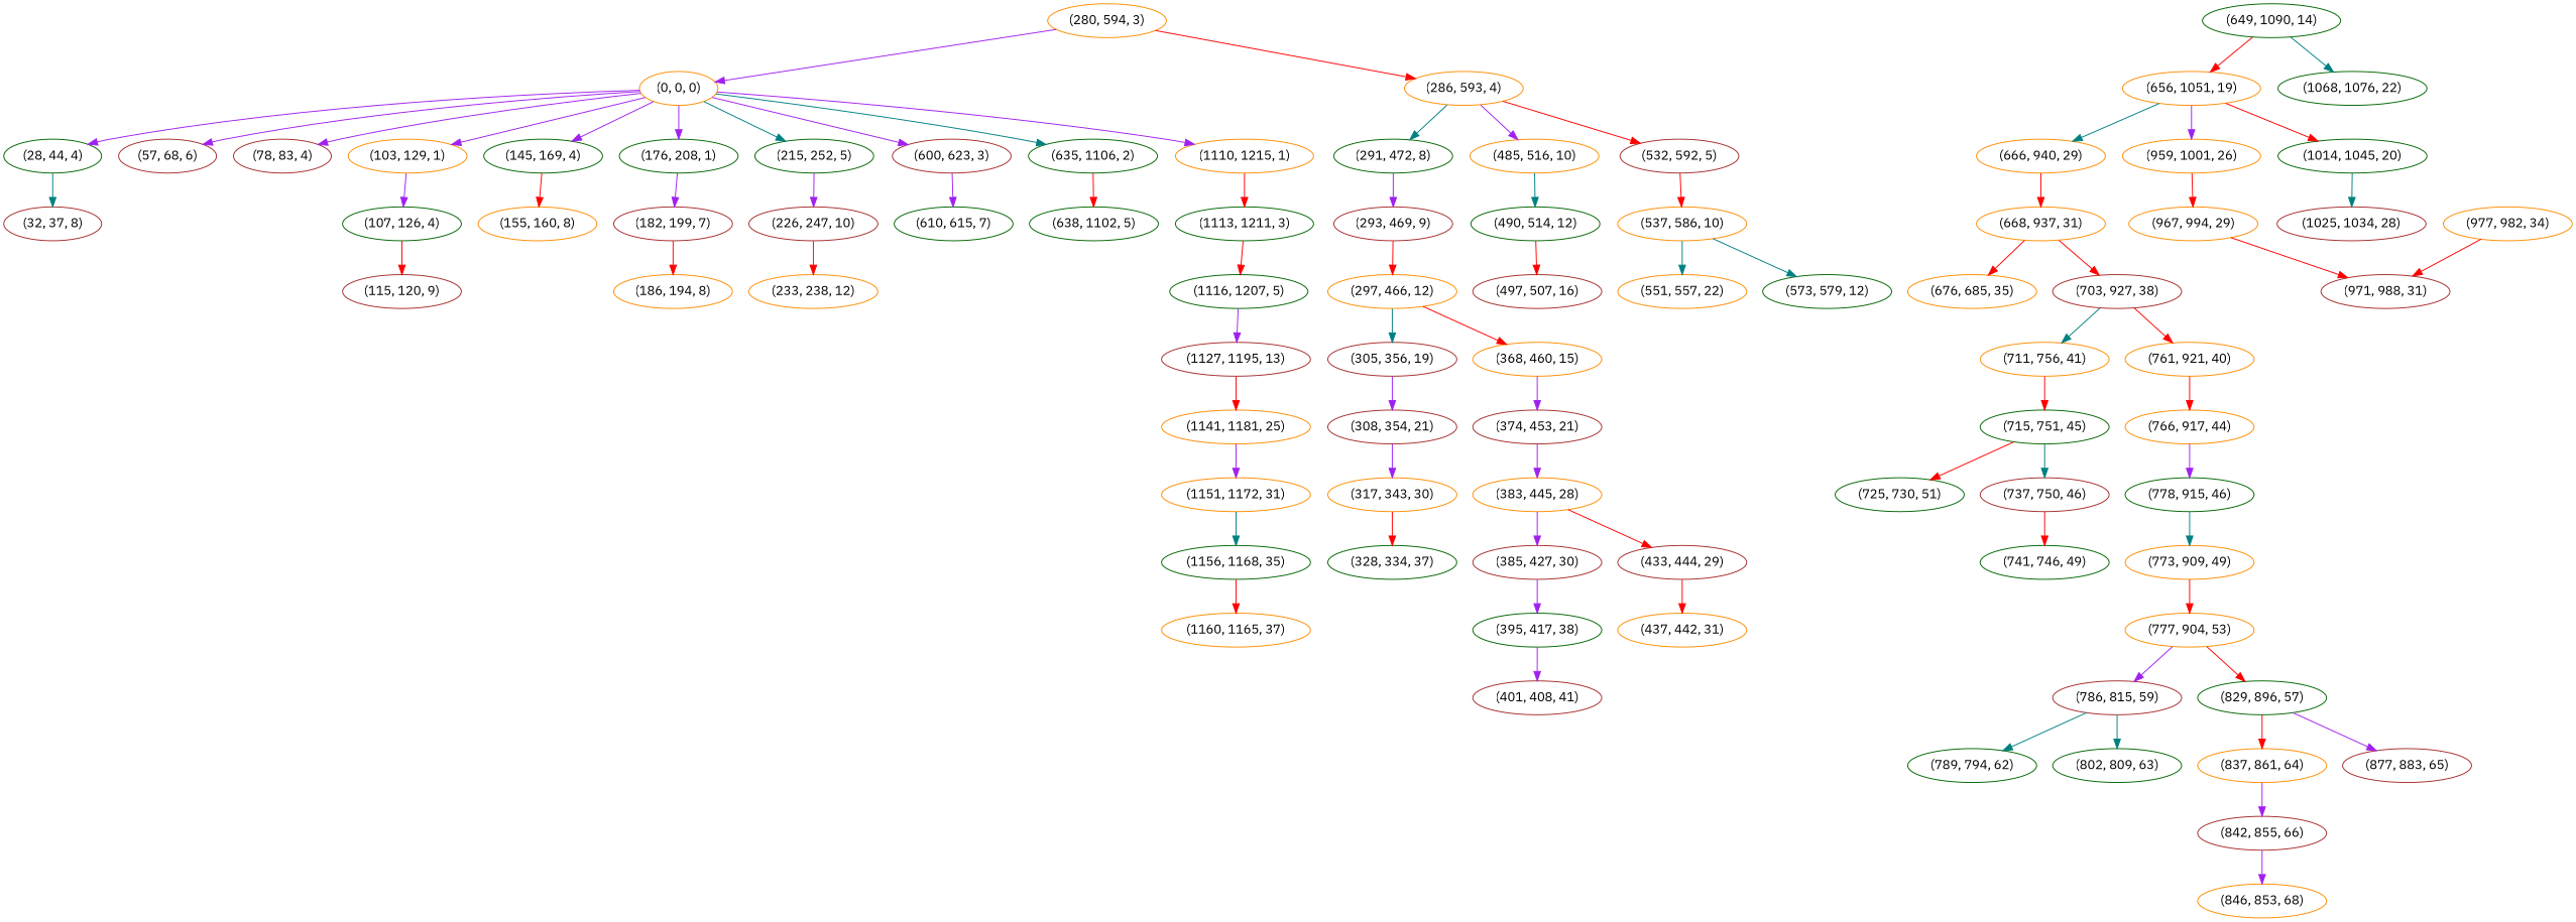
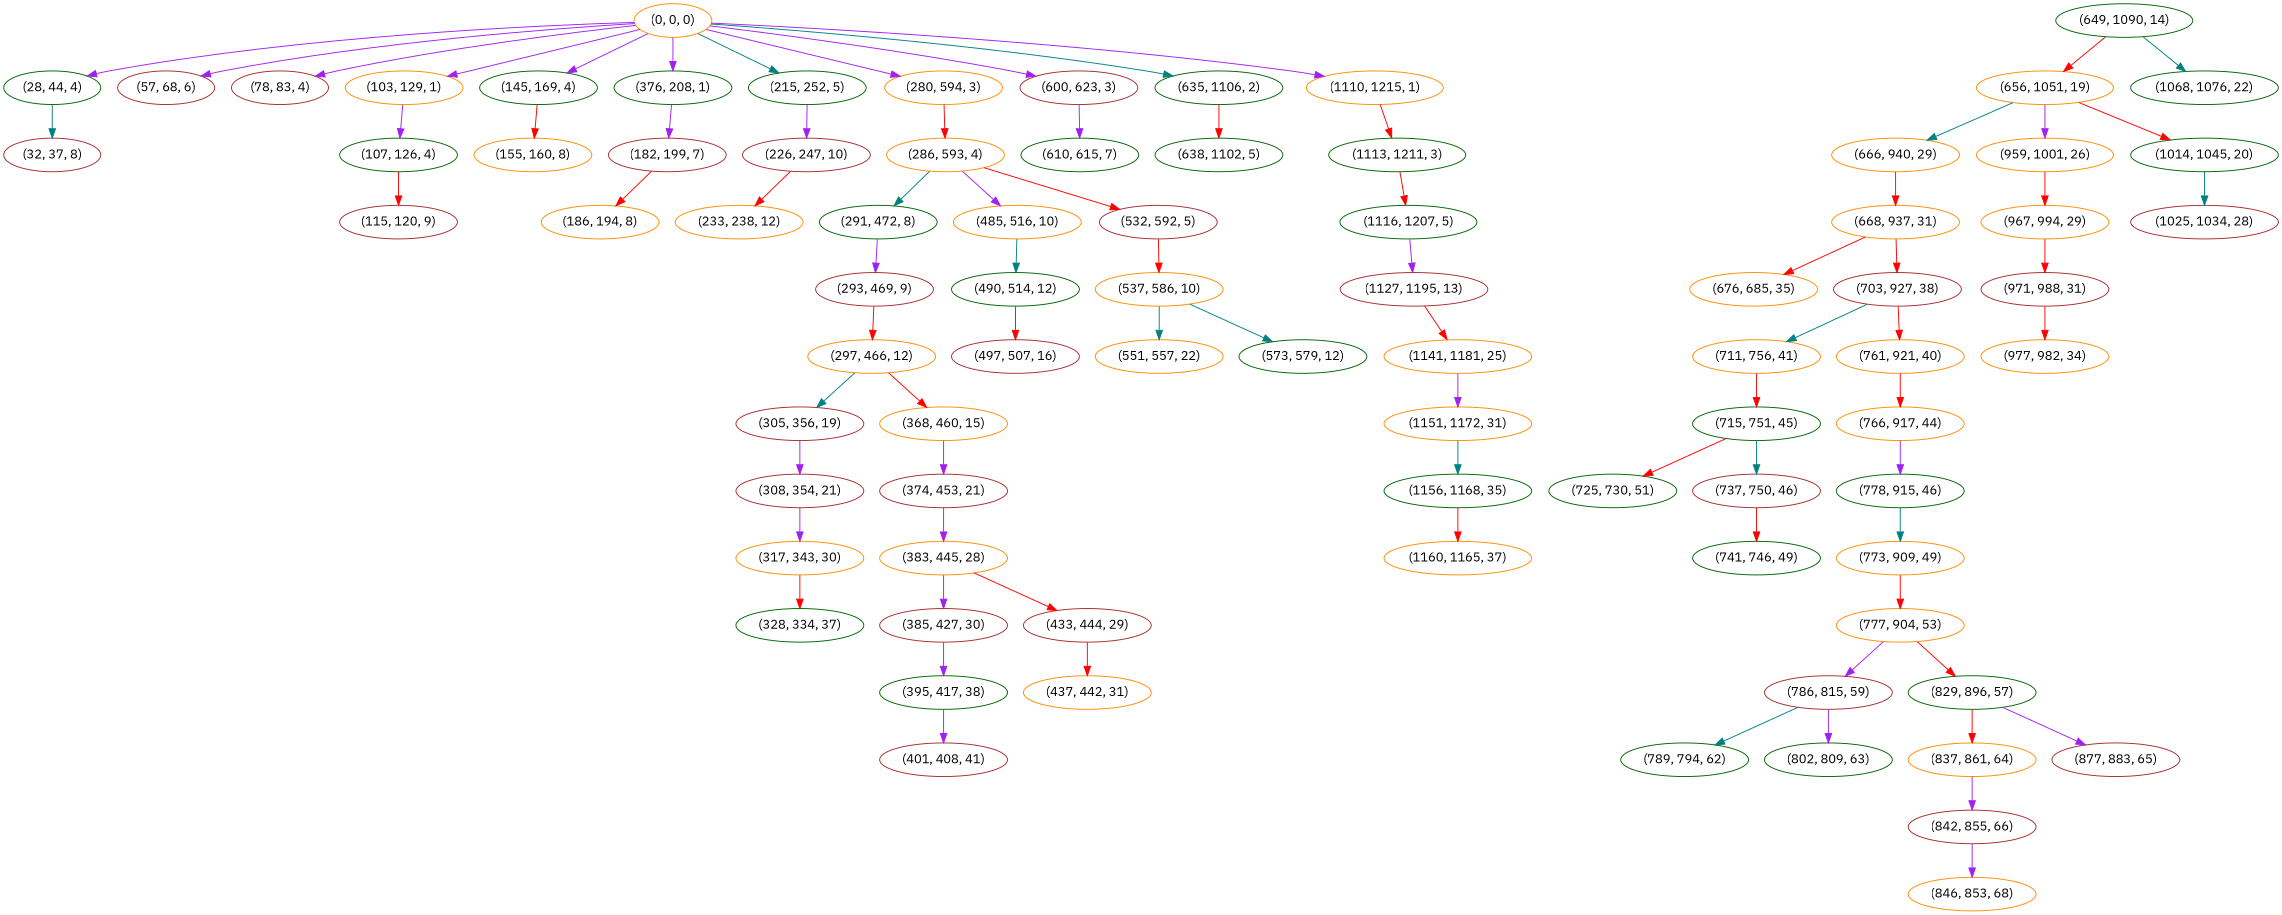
  digraph {
    fontname="IBM Plex Sans"
    node [color=darkorange fontname="IBM Plex Sans"]
    edge [color=red fontname="IBM Plex Sans"]
    "(28, 44, 4)" [color=darkgreen]
    "(0, 0, 0)"
    "(57, 68, 6)" [color=brown]
    "(78, 83, 4)" [color=brown]
    "(103, 129, 1)"
    "(145, 169, 4)" [color=darkgreen]
-   "(176, 208, 1)" [color=darkgreen]
+   "(176, 208, 1)" [color=darkgreen label="(376, 208, 1)"]
    "(215, 252, 5)" [color=darkgreen]
    "(280, 594, 3)"
    "(600, 623, 3)" [color=brown]
    "(635, 1106, 2)" [color=darkgreen]
    "(1110, 1215, 1)"
    "(32, 37, 8)" [color=brown]
    "(107, 126, 4)" [color=darkgreen]
    "(155, 160, 8)"
    "(182, 199, 7)" [color=brown]
    "(226, 247, 10)" [color=brown]
    "(286, 593, 4)"
    "(610, 615, 7)" [color=darkgreen]
    "(638, 1102, 5)" [color=darkgreen]
    "(1113, 1211, 3)" [color=darkgreen]
    "(115, 120, 9)" [color=brown]
    "(186, 194, 8)"
    "(233, 238, 12)"
    "(291, 472, 8)" [color=darkgreen]
    "(485, 516, 10)"
    "(532, 592, 5)" [color=brown]
    "(293, 469, 9)" [color=brown]
    "(490, 514, 12)" [color=darkgreen]
    "(537, 586, 10)"
    "(297, 466, 12)"
    "(305, 356, 19)" [color=brown]
    "(368, 460, 15)"
    "(308, 354, 21)" [color=brown]
    "(374, 453, 21)" [color=brown]
    "(317, 343, 30)"
    "(328, 334, 37)" [color=darkgreen]
    "(383, 445, 28)"
    "(385, 427, 30)" [color=brown]
    "(433, 444, 29)" [color=brown]
    "(395, 417, 38)" [color=darkgreen]
    "(437, 442, 31)"
    "(401, 408, 41)" [color=brown]
    "(497, 507, 16)" [color=brown]
    "(551, 557, 22)"
    "(573, 579, 12)" [color=darkgreen]
    "(649, 1090, 14)" [color=darkgreen]
    "(656, 1051, 19)"
    "(1068, 1076, 22)" [color=darkgreen]
    "(666, 940, 29)"
    "(959, 1001, 26)"
    "(1014, 1045, 20)" [color=darkgreen]
    "(668, 937, 31)"
    "(967, 994, 29)"
    "(1025, 1034, 28)" [color=brown]
    "(676, 685, 35)"
    "(703, 927, 38)" [color=brown]
    "(711, 756, 41)"
    "(761, 921, 40)"
    "(715, 751, 45)" [color=darkgreen]
    "(766, 917, 44)"
    "(725, 730, 51)" [color=darkgreen]
    "(737, 750, 46)" [color=brown]
    "(741, 746, 49)" [color=darkgreen]
    n65 [color=darkgreen label="(778, 915, 46)"]
    "(773, 909, 49)"
    "(777, 904, 53)"
    "(786, 815, 59)" [color=brown]
    "(829, 896, 57)" [color=darkgreen]
    "(789, 794, 62)" [color=darkgreen]
    "(802, 809, 63)" [color=darkgreen]
    "(837, 861, 64)"
    "(877, 883, 65)" [color=brown]
    "(842, 855, 66)" [color=brown]
    "(846, 853, 68)"
    "(971, 988, 31)" [color=brown]
    "(977, 982, 34)"
    "(1116, 1207, 5)" [color=darkgreen]
    "(1127, 1195, 13)" [color=brown]
    "(1141, 1181, 25)"
    "(1151, 1172, 31)"
    "(1156, 1168, 35)" [color=darkgreen]
    "(1160, 1165, 37)"
    "(28, 44, 4)" -> "(32, 37, 8)" [color=teal]
    "(0, 0, 0)" -> "(28, 44, 4)" [color=purple]
    "(0, 0, 0)" -> "(57, 68, 6)" [color=purple]
    "(0, 0, 0)" -> "(78, 83, 4)" [color=purple]
    "(0, 0, 0)" -> "(103, 129, 1)" [color=purple]
    "(0, 0, 0)" -> "(145, 169, 4)" [color=purple]
    "(0, 0, 0)" -> "(176, 208, 1)" [color=purple]
    "(0, 0, 0)" -> "(215, 252, 5)" [color=teal]
-   "(280, 594, 3)" -> "(0, 0, 0)" [color=purple]
+   "(0, 0, 0)" -> "(280, 594, 3)" [color=purple]
    "(0, 0, 0)" -> "(600, 623, 3)" [color=purple]
    "(0, 0, 0)" -> "(635, 1106, 2)" [color=teal]
    "(0, 0, 0)" -> "(1110, 1215, 1)" [color=purple]
    "(103, 129, 1)" -> "(107, 126, 4)" [color=purple]
    "(145, 169, 4)" -> "(155, 160, 8)"
    "(176, 208, 1)" -> "(182, 199, 7)" [color=purple]
    "(215, 252, 5)" -> "(226, 247, 10)" [color=purple]
    "(280, 594, 3)" -> "(286, 593, 4)"
    "(600, 623, 3)" -> "(610, 615, 7)" [color=purple]
    "(635, 1106, 2)" -> "(638, 1102, 5)"
    "(1110, 1215, 1)" -> "(1113, 1211, 3)"
    "(107, 126, 4)" -> "(115, 120, 9)"
    "(182, 199, 7)" -> "(186, 194, 8)"
    "(226, 247, 10)" -> "(233, 238, 12)"
    "(286, 593, 4)" -> "(291, 472, 8)" [color=teal]
    "(286, 593, 4)" -> "(485, 516, 10)" [color=purple]
    "(286, 593, 4)" -> "(532, 592, 5)"
    "(1113, 1211, 3)" -> "(1116, 1207, 5)"
    "(291, 472, 8)" -> "(293, 469, 9)" [color=purple]
    "(485, 516, 10)" -> "(490, 514, 12)" [color=teal]
    "(532, 592, 5)" -> "(537, 586, 10)"
    "(293, 469, 9)" -> "(297, 466, 12)"
    "(490, 514, 12)" -> "(497, 507, 16)"
    "(537, 586, 10)" -> "(551, 557, 22)" [color=teal]
    "(537, 586, 10)" -> "(573, 579, 12)" [color=teal]
    "(297, 466, 12)" -> "(305, 356, 19)" [color=teal]
    "(297, 466, 12)" -> "(368, 460, 15)"
    "(305, 356, 19)" -> "(308, 354, 21)" [color=purple]
    "(368, 460, 15)" -> "(374, 453, 21)" [color=purple]
    "(308, 354, 21)" -> "(317, 343, 30)" [color=purple]
    "(374, 453, 21)" -> "(383, 445, 28)" [color=purple]
    "(317, 343, 30)" -> "(328, 334, 37)"
    "(383, 445, 28)" -> "(385, 427, 30)" [color=purple]
    "(383, 445, 28)" -> "(433, 444, 29)"
    "(385, 427, 30)" -> "(395, 417, 38)" [color=purple]
    "(433, 444, 29)" -> "(437, 442, 31)"
    "(395, 417, 38)" -> "(401, 408, 41)" [color=purple]
    "(649, 1090, 14)" -> "(656, 1051, 19)"
    "(649, 1090, 14)" -> "(1068, 1076, 22)" [color=teal]
    "(656, 1051, 19)" -> "(666, 940, 29)" [color=teal]
    "(656, 1051, 19)" -> "(959, 1001, 26)" [color=purple]
    "(656, 1051, 19)" -> "(1014, 1045, 20)"
    "(666, 940, 29)" -> "(668, 937, 31)"
    "(959, 1001, 26)" -> "(967, 994, 29)"
    "(1014, 1045, 20)" -> "(1025, 1034, 28)" [color=teal]
    "(668, 937, 31)" -> "(676, 685, 35)"
    "(668, 937, 31)" -> "(703, 927, 38)"
    "(967, 994, 29)" -> "(971, 988, 31)"
    "(703, 927, 38)" -> "(711, 756, 41)" [color=teal]
    "(703, 927, 38)" -> "(761, 921, 40)"
    "(711, 756, 41)" -> "(715, 751, 45)"
    "(761, 921, 40)" -> "(766, 917, 44)"
    "(715, 751, 45)" -> "(725, 730, 51)"
    "(715, 751, 45)" -> "(737, 750, 46)" [color=teal]
    "(766, 917, 44)" -> n65 [color=purple]
    "(737, 750, 46)" -> "(741, 746, 49)"
    n65 -> "(773, 909, 49)" [color=teal]
    "(773, 909, 49)" -> "(777, 904, 53)"
    "(777, 904, 53)" -> "(786, 815, 59)" [color=purple]
    "(777, 904, 53)" -> "(829, 896, 57)"
    "(786, 815, 59)" -> "(789, 794, 62)" [color=teal]
-   "(786, 815, 59)" -> "(802, 809, 63)" [color=teal]
+   "(786, 815, 59)" -> "(802, 809, 63)" [color=purple]
    "(829, 896, 57)" -> "(837, 861, 64)"
    "(829, 896, 57)" -> "(877, 883, 65)" [color=purple]
    "(837, 861, 64)" -> "(842, 855, 66)" [color=purple]
    "(842, 855, 66)" -> "(846, 853, 68)" [color=purple]
-   "(977, 982, 34)" -> "(971, 988, 31)"
+   "(971, 988, 31)" -> "(977, 982, 34)"
    "(1116, 1207, 5)" -> "(1127, 1195, 13)" [color=purple]
    "(1127, 1195, 13)" -> "(1141, 1181, 25)"
    "(1141, 1181, 25)" -> "(1151, 1172, 31)" [color=purple]
    "(1151, 1172, 31)" -> "(1156, 1168, 35)" [color=teal]
    "(1156, 1168, 35)" -> "(1160, 1165, 37)"
  }
